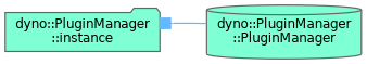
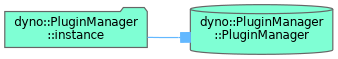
  digraph {
    rankdir=LR
    node [fillcolor=aquamarine fontname=Helvetica fontsize=10 style=filled]
    n1 [color=gray40 fontcolor=black height=0.2 label="dyno::PluginManager\l::instance" shape=folder width=0.4]
    n2 [color=grey40 height=0.2 label="dyno::PluginManager\l::PluginManager" shape=cylinder width=0.4]
-   n2 -> n1 [color=steelblue1 fontname=Helvetica fontsize=10 labelfontname=Helvetica labelfontsize=10 style=solid arrowhead=box]
+   n1 -> n2 [color=steelblue1 fontname=Helvetica fontsize=10 labelfontname=Helvetica labelfontsize=10 style=solid arrowhead=box]
  }
